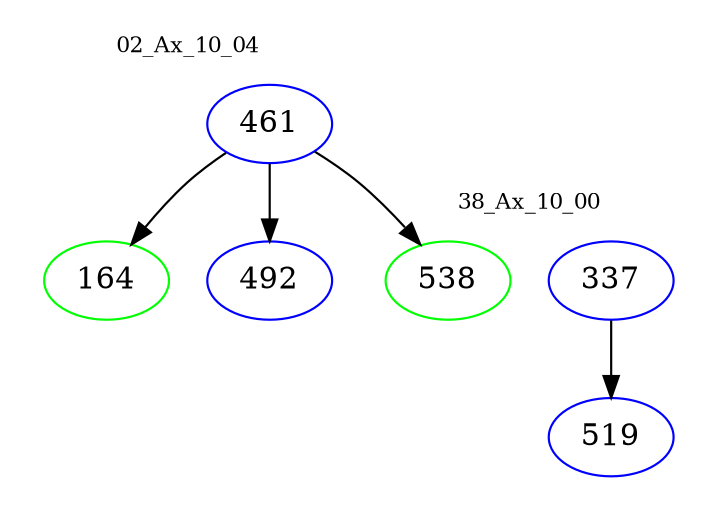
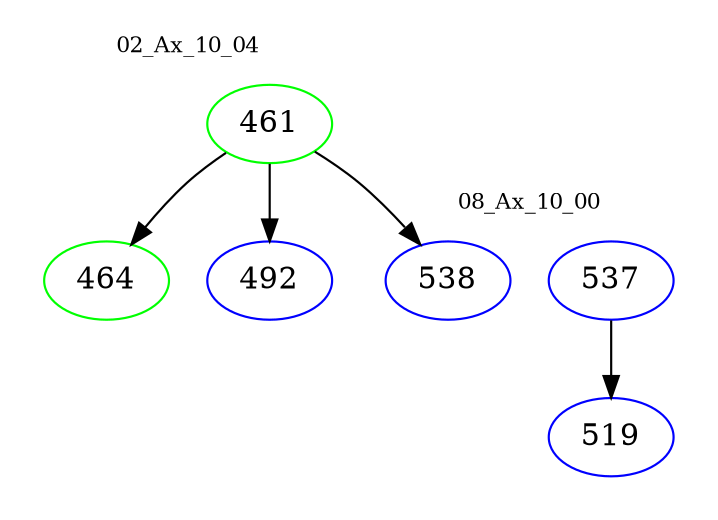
  digraph {
    node [color=blue]
    edge [color=black]
-   n1 [label=337]
+   n1 [label=537]
    n2 [label=519]
-   n3 [color=green label=538]
-   n4 [label=461]
-   n5 [color=green label=164]
+   n3 [label=538]
+   n4 [color=green label=461]
+   n5 [color=green label=464]
    n6 [label=492]
    subgraph cluster_1 {
      color=white
      fontsize=10
-     label="38_Ax_10_00"
+     label="08_Ax_10_00"
      n1
      n2
      n3
    }
    subgraph cluster_2 {
      color=white
      fontsize=10
      label="02_Ax_10_04"
      n4
      n5
      n6
    }
    n1 -> n2
    n4 -> n3
    n4 -> n5
    n4 -> n6
  }
